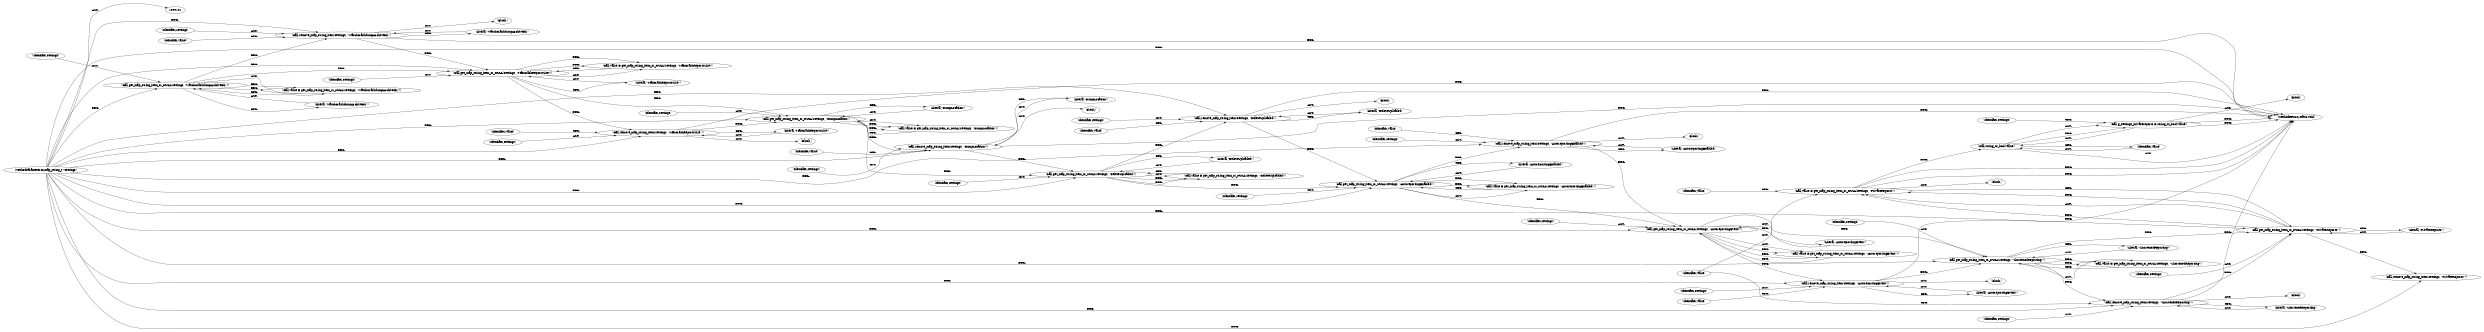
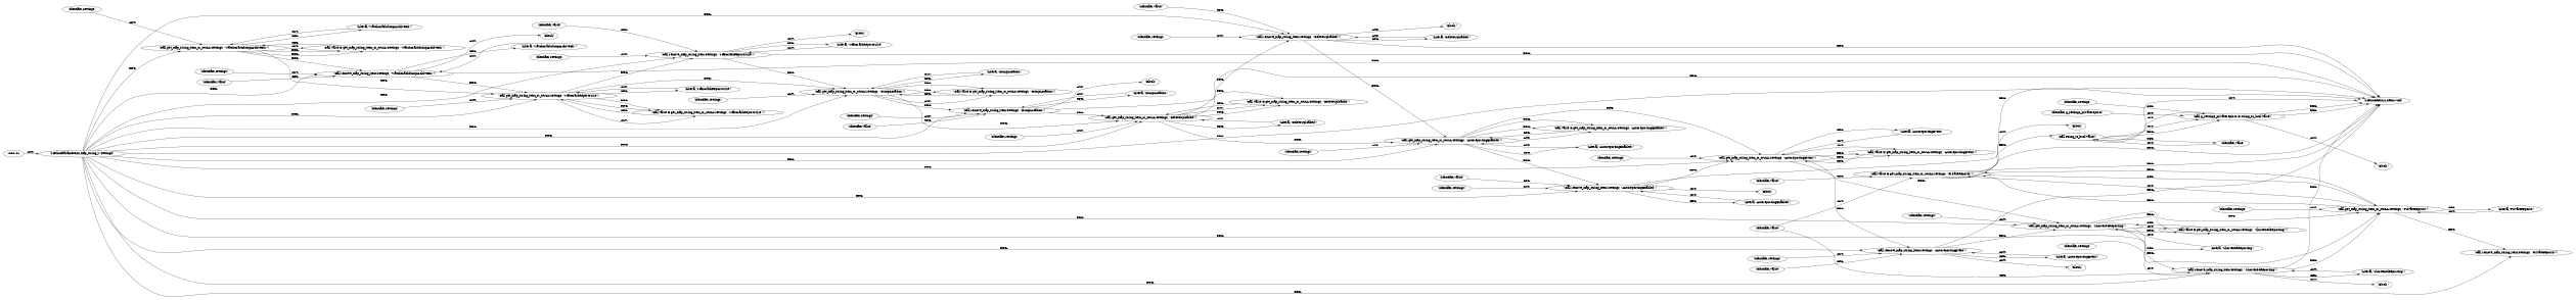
  digraph {
    rankdir=LR
    n1 [label="(Call,string_to_bool(value))"]
    n2 [label="(Call,g_settings_privatereports = string_to_bool(value))"]
    n3 [label="(Identifier,value)"]
    n4 [label="(MethodReturn,static void)"]
    n5 [label="(Block,)"]
    n6 [label="(Call,value = get_map_string_item_or_NULL(settings, \"PrivateReports\"))"]
    n7 [label="(Call,get_map_string_item_or_NULL(settings, \"PrivateReports\"))"]
    n8 [label="(Block,)"]
    n9 [label="(Literal,\"PrivateReports\")"]
    n10 [label="(Call,remove_map_string_item(settings, \"PrivateReports\"))"]
    n11 [label="(Call,get_map_string_item_or_NULL(settings, \"ShortenedReporting\"))"]
    n12 [label="(Call,remove_map_string_item(settings, \"ShortenedReporting\"))"]
    n13 [label="(Literal,\"ShortenedReporting\")"]
    n14 [label="(Call,value = get_map_string_item_or_NULL(settings, \"ShortenedReporting\"))"]
    n15 [label="(Block,)"]
    n16 [label="(Literal,\"ShortenedReporting\")"]
    n17 [label="(Call,remove_map_string_item(settings, \"AutoreportingEvent\"))"]
    n18 [label="(Block,)"]
    n19 [label="(Literal,\"AutoreportingEvent\")"]
    n20 [label="(Call,get_map_string_item_or_NULL(settings, \"AutoreportingEvent\"))"]
    n21 [label="(Call,value = get_map_string_item_or_NULL(settings, \"AutoreportingEvent\"))"]
    n22 [label="(Literal,\"AutoreportingEvent\")"]
    n23 [label="(Call,remove_map_string_item(settings, \"AutoreportingEnabled\"))"]
    n24 [label="(Block,)"]
    n25 [label="(Literal,\"AutoreportingEnabled\")"]
    n26 [label="(Call,get_map_string_item_or_NULL(settings, \"AutoreportingEnabled\"))"]
    n27 [label="(Literal,\"AutoreportingEnabled\")"]
    n28 [label="(Call,value = get_map_string_item_or_NULL(settings, \"AutoreportingEnabled\"))"]
    n29 [label="(Call,get_map_string_item_or_NULL(settings, \"DeleteUploaded\"))"]
    n30 [label="(Call,remove_map_string_item(settings, \"DeleteUploaded\"))"]
    n31 [label="(Literal,\"DeleteUploaded\")"]
    n32 [label="(Call,value = get_map_string_item_or_NULL(settings, \"DeleteUploaded\"))"]
    n33 [label="(Block,)"]
    n34 [label="(Literal,\"DeleteUploaded\")"]
    n35 [label="(Call,remove_map_string_item(settings, \"DumpLocation\"))"]
    n36 [label="(Block,)"]
    n37 [label="(Literal,\"DumpLocation\")"]
    n38 [label="(Call,get_map_string_item_or_NULL(settings, \"DumpLocation\"))"]
    n39 [label="(Literal,\"DumpLocation\")"]
    n40 [label="(Call,value = get_map_string_item_or_NULL(settings, \"DumpLocation\"))"]
    n41 [label="(Call,get_map_string_item_or_NULL(settings, \"MaxCrashReportsSize\"))"]
    n42 [label="(Call,remove_map_string_item(settings, \"MaxCrashReportsSize\"))"]
    n43 [label="(Literal,\"MaxCrashReportsSize\")"]
    n44 [label="(Call,value = get_map_string_item_or_NULL(settings, \"MaxCrashReportsSize\"))"]
    n45 [label="(Block,)"]
    n46 [label="(Literal,\"MaxCrashReportsSize\")"]
    n47 [label="(Call,remove_map_string_item(settings, \"WatchCrashdumpArchiveDir\"))"]
    n48 [label="(Literal,\"WatchCrashdumpArchiveDir\")"]
    n49 [label="(Block,)"]
    n50 [label="(Call,get_map_string_item_or_NULL(settings, \"WatchCrashdumpArchiveDir\"))"]
    n51 [label="(Literal,\"WatchCrashdumpArchiveDir\")"]
    n52 [label="(Call,value = get_map_string_item_or_NULL(settings, \"WatchCrashdumpArchiveDir\"))"]
    n53 [label="(MethodParameterIn,map_string_t *settings)"]
    1000101
    n55 [label="(Identifier,settings)"]
    n56 [label="(Identifier,settings)"]
+   n57 [label="(Identifier,g_settings_privatereports)"]
    n58 [label="(Identifier,settings)"]
    n59 [label="(Identifier,value)"]
    n60 [label="(Identifier,value)"]
    n61 [label="(Identifier,settings)"]
    n62 [label="(Identifier,value)"]
    n63 [label="(Identifier,settings)"]
    n64 [label="(Identifier,value)"]
    n65 [label="(Identifier,settings)"]
    n66 [label="(Identifier,settings)"]
    n67 [label="(Identifier,settings)"]
    n68 [label="(Identifier,settings)"]
    n69 [label="(Identifier,settings)"]
    n70 [label="(Identifier,settings)"]
    n71 [label="(Identifier,settings)"]
    n72 [label="(Identifier,settings)"]
    n73 [label="(Identifier,settings)"]
    n74 [label="(Identifier,value)"]
    n75 [label="(Identifier,settings)"]
    n76 [label="(Identifier,value)"]
    n77 [label="(Identifier,value)"]
    n78 [label="(Identifier,value)"]
    n79 [label="(Identifier,settings)"]
    n1 -> n2 [label="AST: "]
    n1 -> n2 [label="DDG: "]
    n1 -> n3 [label="CFG: "]
    n1 -> n4 [label="AST: "]
    n2 -> n1 [label="AST: "]
    n2 -> n4 [label="DDG: "]
    n2 -> n4 [label="DDG: "]
    n2 -> n5 [label="AST: "]
    n3 -> n1 [label="AST: "]
    n6 -> n1 [label="DDG: "]
    n6 -> n4 [label="DDG: "]
    n6 -> n4 [label="DDG: "]
    n6 -> n7 [label="CFG: "]
    n6 -> n8 [label="AST: "]
    n7 -> n6 [label="AST: "]
    n7 -> n6 [label="DDG: "]
    n7 -> n6 [label="DDG: "]
    n7 -> n9 [label="CFG: "]
    n7 -> n10 [label="DDG: "]
    n9 -> n7 [label="AST: "]
    n11 -> n7 [label="DDG: "]
    n11 -> n12 [label="DDG: "]
    n11 -> n13 [label="CFG: "]
    n11 -> n14 [label="AST: "]
    n11 -> n14 [label="DDG: "]
    n11 -> n14 [label="DDG: "]
    n12 -> n4 [label="DDG: "]
    n12 -> n7 [label="DDG: "]
    n12 -> n15 [label="AST: "]
    n12 -> n16 [label="CFG: "]
    n13 -> n11 [label="AST: "]
    n14 -> n11 [label="CFG: "]
    n16 -> n12 [label="AST: "]
    n17 -> n4 [label="DDG: "]
    n17 -> n11 [label="DDG: "]
    n17 -> n18 [label="AST: "]
    n17 -> n19 [label="CFG: "]
    n19 -> n17 [label="AST: "]
    n20 -> n11 [label="DDG: "]
    n20 -> n17 [label="DDG: "]
    n20 -> n21 [label="AST: "]
    n20 -> n21 [label="DDG: "]
    n20 -> n21 [label="DDG: "]
    n20 -> n22 [label="CFG: "]
    n21 -> n20 [label="CFG: "]
    n22 -> n20 [label="AST: "]
    n23 -> n4 [label="DDG: "]
    n23 -> n20 [label="DDG: "]
    n23 -> n24 [label="AST: "]
    n23 -> n25 [label="CFG: "]
    n25 -> n23 [label="AST: "]
    n26 -> n20 [label="DDG: "]
    n26 -> n23 [label="DDG: "]
    n26 -> n27 [label="CFG: "]
    n26 -> n28 [label="AST: "]
    n26 -> n28 [label="DDG: "]
    n26 -> n28 [label="DDG: "]
    n27 -> n26 [label="AST: "]
    n28 -> n26 [label="CFG: "]
    n29 -> n26 [label="DDG: "]
    n29 -> n30 [label="DDG: "]
    n29 -> n31 [label="CFG: "]
    n29 -> n32 [label="AST: "]
    n29 -> n32 [label="DDG: "]
    n29 -> n32 [label="DDG: "]
    n30 -> n4 [label="DDG: "]
    n30 -> n26 [label="DDG: "]
    n30 -> n33 [label="AST: "]
    n30 -> n34 [label="CFG: "]
    n31 -> n29 [label="AST: "]
    n32 -> n29 [label="CFG: "]
    n34 -> n30 [label="AST: "]
    n35 -> n4 [label="DDG: "]
    n35 -> n29 [label="DDG: "]
    n35 -> n36 [label="AST: "]
    n35 -> n37 [label="CFG: "]
    n37 -> n35 [label="AST: "]
    n38 -> n29 [label="DDG: "]
    n38 -> n35 [label="DDG: "]
    n38 -> n39 [label="CFG: "]
    n38 -> n40 [label="AST: "]
    n38 -> n40 [label="DDG: "]
    n38 -> n40 [label="DDG: "]
    n39 -> n38 [label="AST: "]
    n40 -> n38 [label="CFG: "]
    n41 -> n38 [label="DDG: "]
    n41 -> n42 [label="DDG: "]
    n41 -> n43 [label="CFG: "]
    n41 -> n44 [label="AST: "]
    n41 -> n44 [label="DDG: "]
    n41 -> n44 [label="DDG: "]
    n42 -> n4 [label="DDG: "]
    n42 -> n38 [label="DDG: "]
    n42 -> n45 [label="AST: "]
    n42 -> n46 [label="CFG: "]
    n43 -> n41 [label="AST: "]
    n44 -> n41 [label="CFG: "]
    n46 -> n42 [label="AST: "]
    n47 -> n4 [label="DDG: "]
    n47 -> n41 [label="DDG: "]
    n47 -> n48 [label="CFG: "]
    n47 -> n49 [label="AST: "]
    n48 -> n47 [label="AST: "]
    n50 -> n41 [label="DDG: "]
    n50 -> n47 [label="DDG: "]
    n50 -> n51 [label="CFG: "]
    n50 -> n52 [label="AST: "]
    n50 -> n52 [label="DDG: "]
    n50 -> n52 [label="DDG: "]
    n51 -> n50 [label="AST: "]
    n52 -> n50 [label="CFG: "]
    n53 -> n4 [label="DDG: "]
    n53 -> n7 [label="DDG: "]
    n53 -> n10 [label="DDG: "]
    n53 -> n11 [label="DDG: "]
    n53 -> n12 [label="DDG: "]
    n53 -> n17 [label="DDG: "]
    n53 -> n20 [label="DDG: "]
    n53 -> n23 [label="DDG: "]
    n53 -> n26 [label="DDG: "]
    n53 -> n29 [label="DDG: "]
    n53 -> n30 [label="DDG: "]
    n53 -> n35 [label="DDG: "]
    n53 -> n38 [label="DDG: "]
    n53 -> n41 [label="DDG: "]
    n53 -> n42 [label="DDG: "]
    n53 -> n47 [label="DDG: "]
    n53 -> n50 [label="DDG: "]
-   n53 -> 1000101 [label="AST: "]
+   1000101 -> n53 [label="AST: "]
    n55 -> n29 [label="AST: "]
    n56 -> n41 [label="AST: "]
+   n57 -> n2 [label="AST: "]
    n58 -> n20 [label="AST: "]
    n59 -> n42 [label="CFG: "]
    n60 -> n23 [label="CFG: "]
    n61 -> n30 [label="AST: "]
    n62 -> n30 [label="CFG: "]
    n63 -> n17 [label="AST: "]
    n64 -> n6 [label="AST: "]
    n64 -> n12 [label="CFG: "]
    n65 -> n47 [label="AST: "]
    n66 -> n11 [label="AST: "]
    n67 -> n12 [label="AST: "]
    n68 -> n2 [label="CFG: "]
    n69 -> n26 [label="AST: "]
    n70 -> n7 [label="AST: "]
    n71 -> n38 [label="AST: "]
    n72 -> n23 [label="AST: "]
    n73 -> n35 [label="AST: "]
    n74 -> n17 [label="CFG: "]
    n75 -> n50 [label="AST: "]
    n76 -> n47 [label="CFG: "]
    n77 -> n35 [label="CFG: "]
    n78 -> n6 [label="CFG: "]
    n79 -> n42 [label="AST: "]
  }
